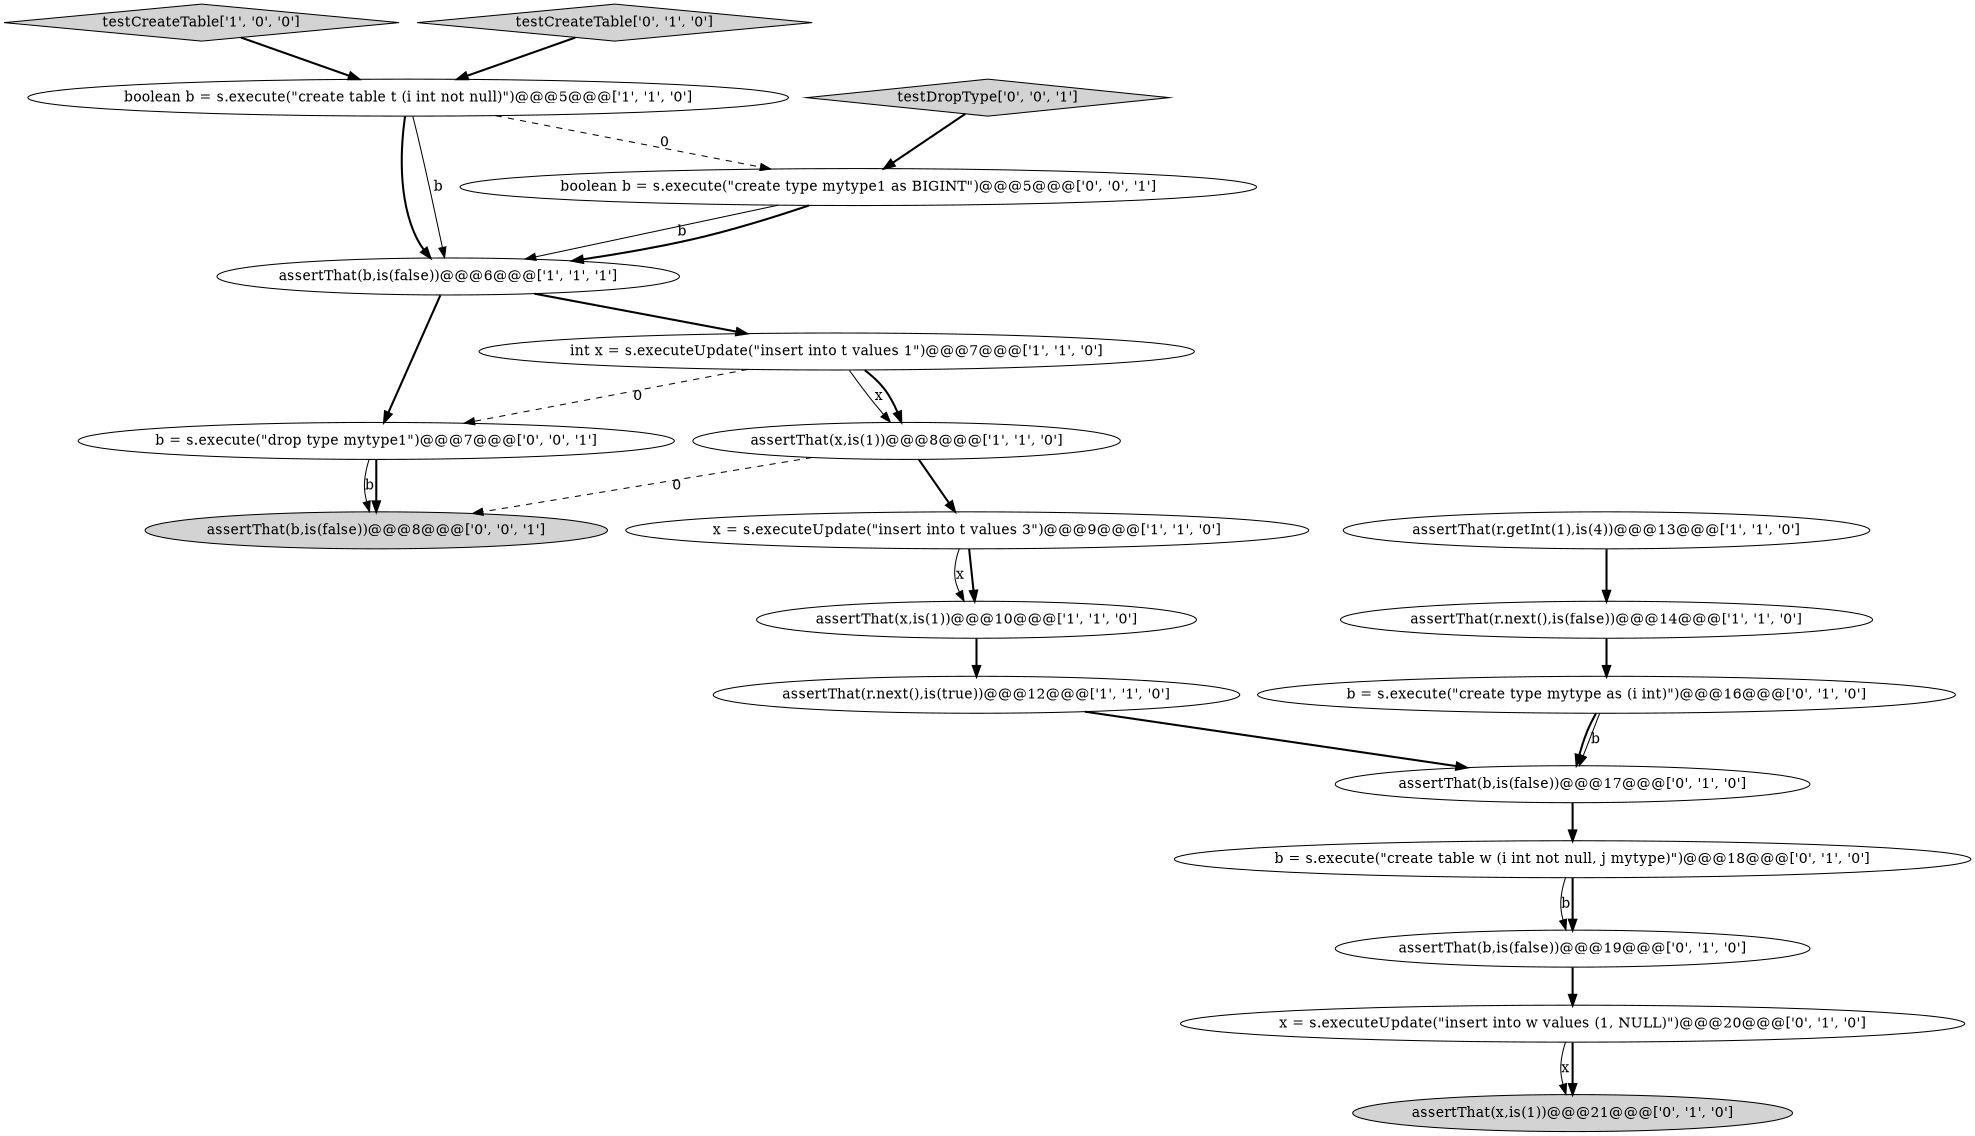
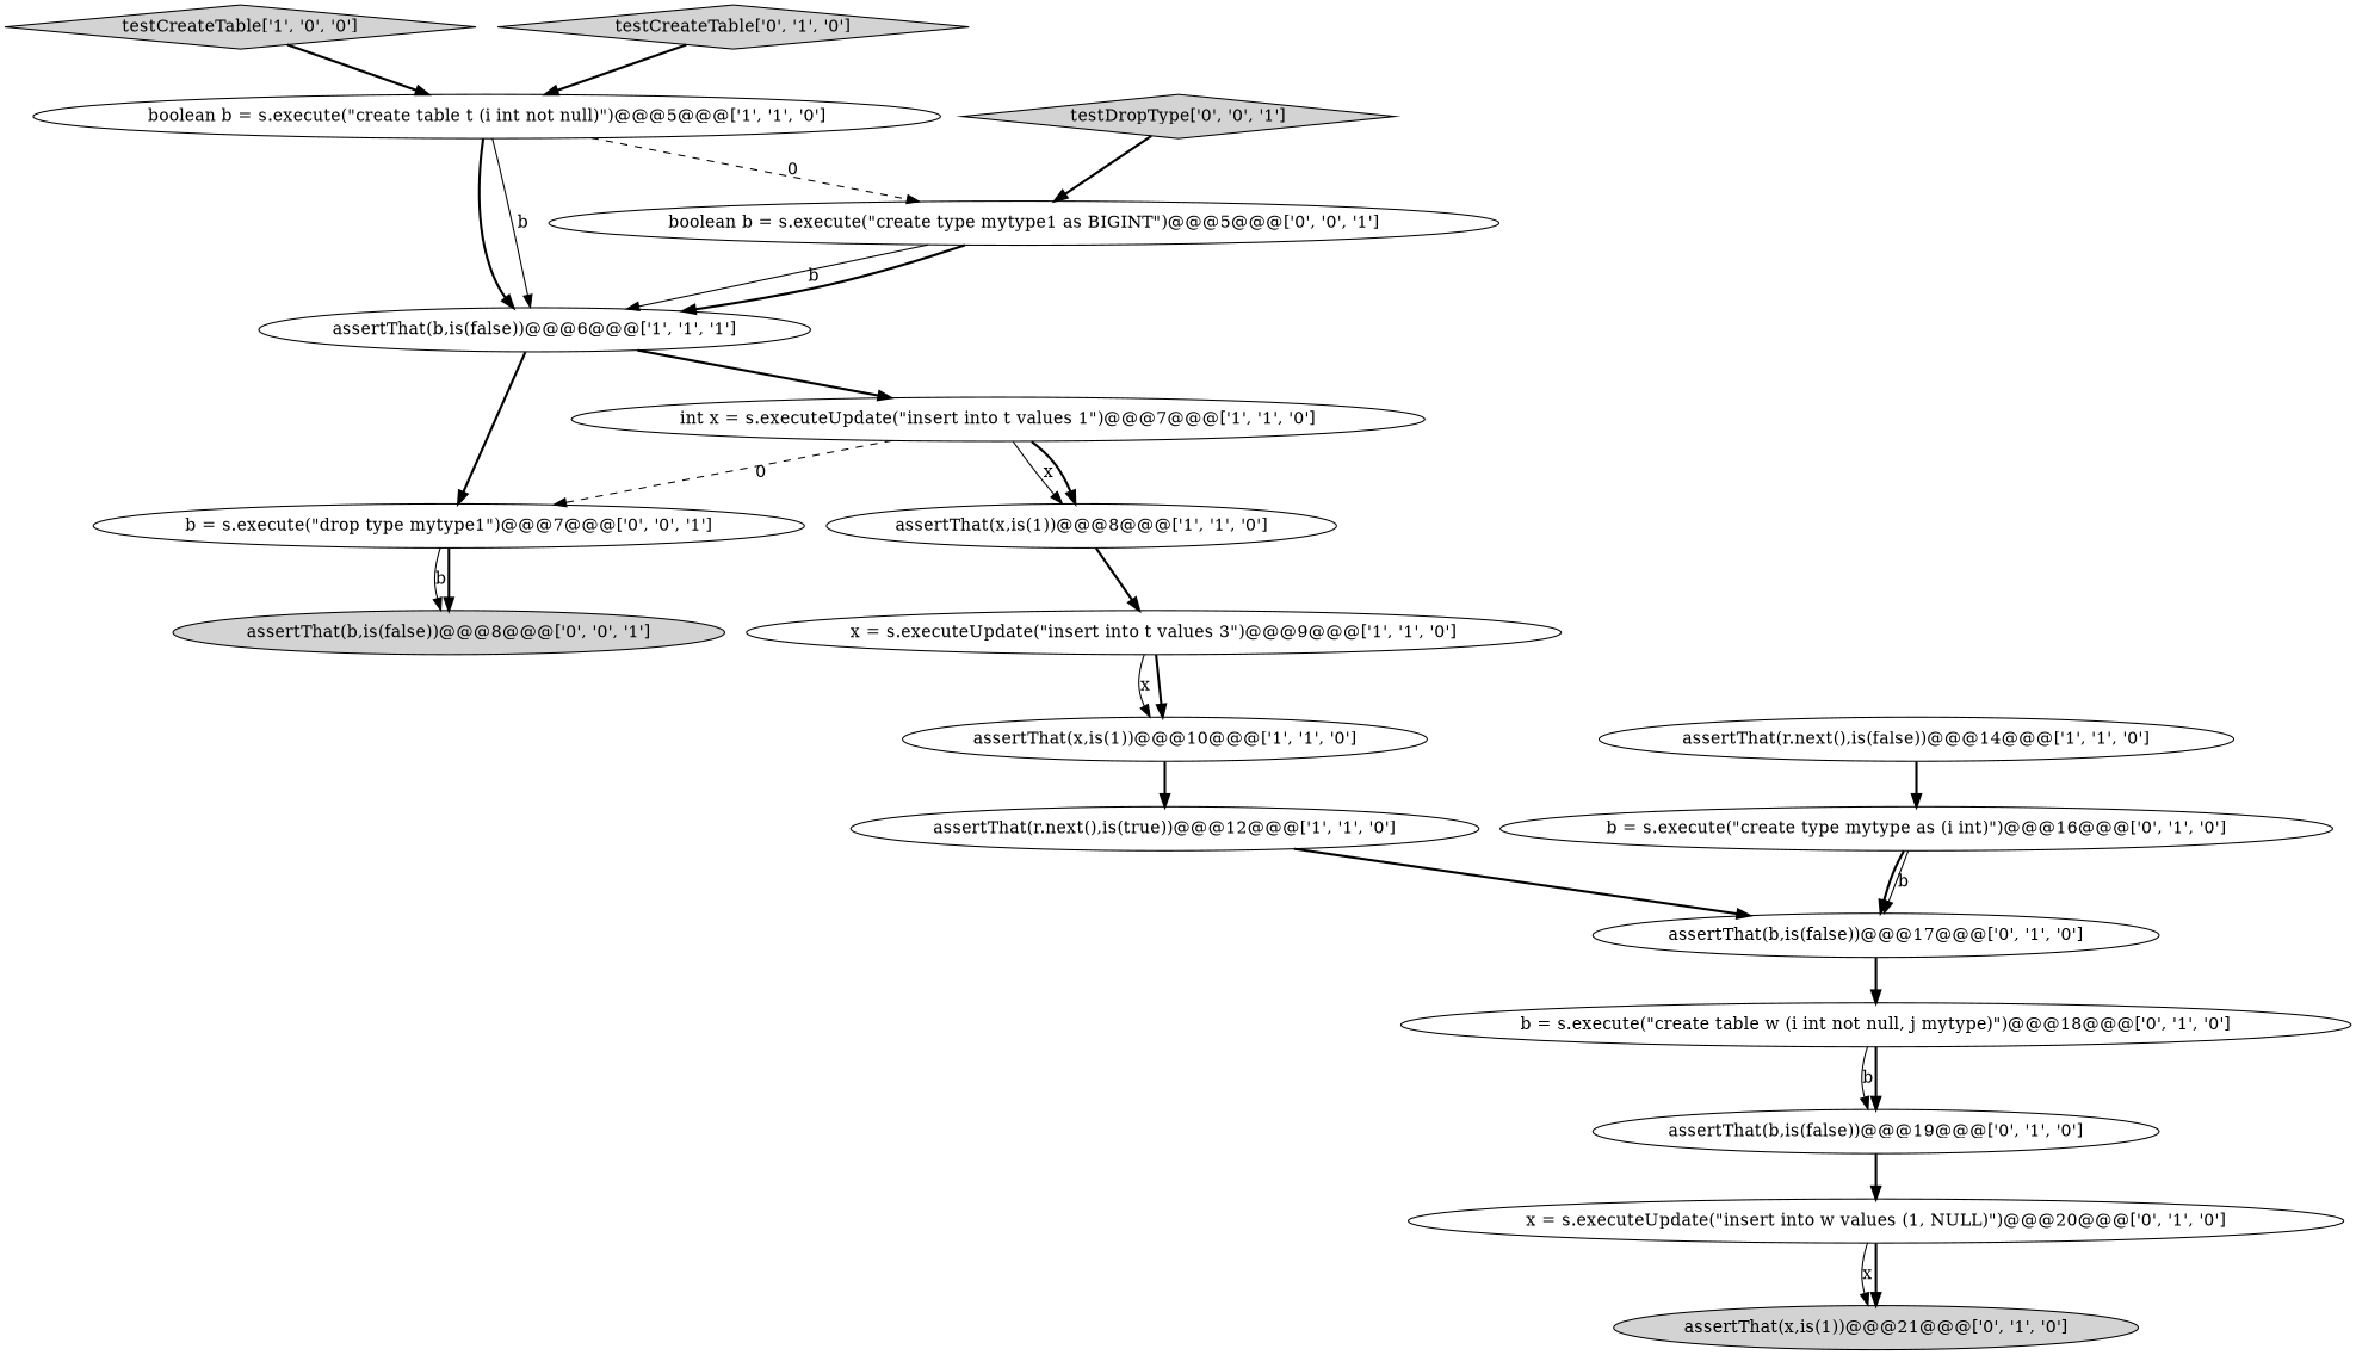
  digraph {
    node [fillcolor=white shape=ellipse style=filled]
    edge [style=bold]
    n1 [fillcolor=lightgray label="testCreateTable['1', '0', '0']" shape=diamond]
    n2 [label="boolean b = s.execute(\"create table t (i int not null)\")@@@5@@@['1', '1', '0']"]
    n3 [label="assertThat(b,is(false))@@@6@@@['1', '1', '1']"]
    n4 [label="boolean b = s.execute(\"create type mytype1 as BIGINT\")@@@5@@@['0', '0', '1']"]
    n5 [label="b = s.execute(\"drop type mytype1\")@@@7@@@['0', '0', '1']"]
    n6 [label="int x = s.executeUpdate(\"insert into t values 1\")@@@7@@@['1', '1', '0']"]
    n7 [fillcolor=lightgray label="assertThat(b,is(false))@@@8@@@['0', '0', '1']"]
    n8 [fillcolor=lightgray label="testDropType['0', '0', '1']" shape=diamond]
-   n9 [label="assertThat(r.getInt(1),is(4))@@@13@@@['1', '1', '0']"]
    n10 [label="assertThat(r.next(),is(false))@@@14@@@['1', '1', '0']"]
    n11 [label="b = s.execute(\"create type mytype as (i int)\")@@@16@@@['0', '1', '0']"]
    n12 [label="assertThat(x,is(1))@@@8@@@['1', '1', '0']"]
    n13 [label="x = s.executeUpdate(\"insert into t values 3\")@@@9@@@['1', '1', '0']"]
    n14 [label="assertThat(x,is(1))@@@10@@@['1', '1', '0']"]
    n15 [fillcolor=lightgray label="testCreateTable['0', '1', '0']" shape=diamond]
    n16 [label="assertThat(r.next(),is(true))@@@12@@@['1', '1', '0']"]
    n17 [fillcolor=lightgray label="assertThat(x,is(1))@@@21@@@['0', '1', '0']"]
    n18 [label="assertThat(b,is(false))@@@17@@@['0', '1', '0']"]
    n19 [label="b = s.execute(\"create table w (i int not null, j mytype)\")@@@18@@@['0', '1', '0']"]
    n20 [label="assertThat(b,is(false))@@@19@@@['0', '1', '0']"]
    n21 [label="x = s.executeUpdate(\"insert into w values (1, NULL)\")@@@20@@@['0', '1', '0']"]
    n1 -> n2
    n2 -> n3
    n2 -> n3 [label=b style=solid]
    n2 -> n4 [label=0 style=dashed]
    n3 -> n5
    n3 -> n6
    n4 -> n3 [label=b style=solid]
    n4 -> n3
    n5 -> n7 [label=b style=solid]
    n5 -> n7
    n6 -> n5 [label=0 style=dashed]
    n6 -> n12 [label=x style=solid]
    n6 -> n12
    n8 -> n4
-   n9 -> n10
    n10 -> n11
    n11 -> n18
    n11 -> n18 [label=b style=solid]
-   n12 -> n7 [label=0 style=dashed]
    n12 -> n13
    n13 -> n14 [label=x style=solid]
    n13 -> n14
    n14 -> n16
    n15 -> n2
    n16 -> n18
    n18 -> n19
    n19 -> n20 [label=b style=solid]
    n19 -> n20
    n20 -> n21
    n21 -> n17 [label=x style=solid]
    n21 -> n17
  }
